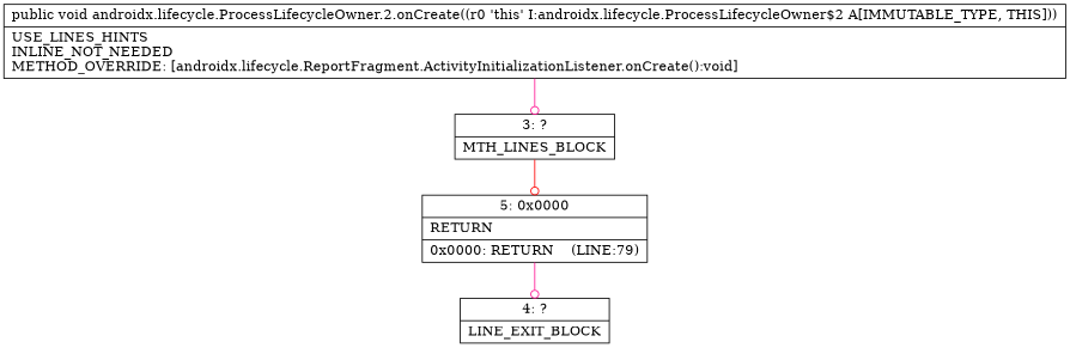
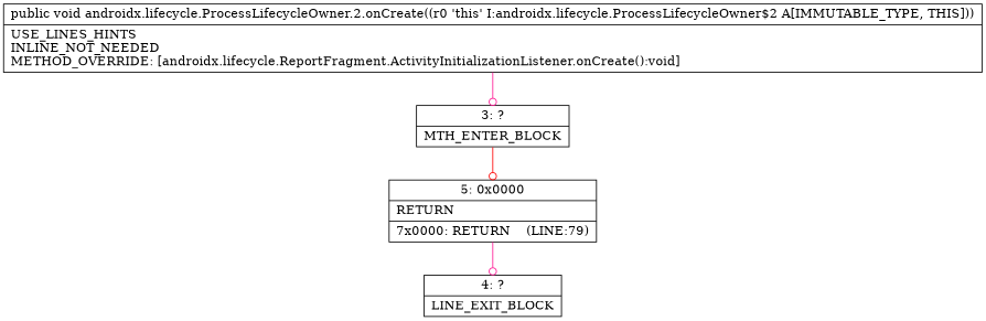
  digraph {
    node [shape=record]
    edge [arrowhead=odot color=deeppink style=solid]
-   n1 [label="{3\:\ ?|MTH_LINES_BLOCK\l}"]
-   n2 [label="{5\:\ 0x0000|RETURN\l|0x0000: RETURN    (LINE:79)\l}"]
+   n1 [label="{3\:\ ?|MTH_ENTER_BLOCK\l}"]
+   n2 [label="{5\:\ 0x0000|RETURN\l|7x0000: RETURN    (LINE:79)\l}"]
    n3 [label="{4\:\ ?|LINE_EXIT_BLOCK\l}"]
    n4 [label="{public void androidx.lifecycle.ProcessLifecycleOwner.2.onCreate((r0 'this' I:androidx.lifecycle.ProcessLifecycleOwner$2 A[IMMUTABLE_TYPE, THIS]))  | USE_LINES_HINTS\lINLINE_NOT_NEEDED\lMETHOD_OVERRIDE: [androidx.lifecycle.ReportFragment.ActivityInitializationListener.onCreate():void]\l}"]
    n1 -> n2 [color=red]
    n2 -> n3
    n4 -> n1
  }
